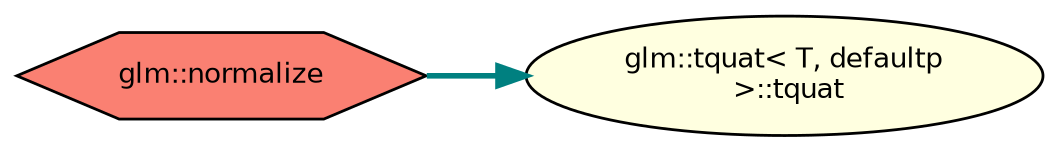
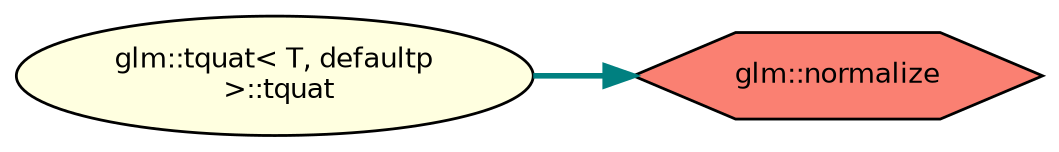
  digraph {
    rankdir=RL
    node [color=black fontname=Helvetica fontsize=10 style=filled]
    n1 [fillcolor=salmon fontcolor=black height=0.2 label="glm::normalize" shape=hexagon width=0.4]
    n2 [fillcolor=lightyellow height=0.2 label="glm::tquat\< T, defaultp\l \>::tquat" shape=ellipse width=0.4]
-   n2 -> n1 [color=teal dir=back fontname=Helvetica fontsize=10 labelfontname=Helvetica labelfontsize=10 style=bold]
+   n1 -> n2 [color=teal dir=back fontname=Helvetica fontsize=10 labelfontname=Helvetica labelfontsize=10 style=bold]
  }
